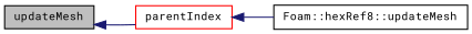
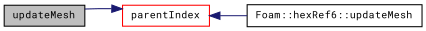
  digraph {
    fontname="Roboto Mono"
    rankdir=LR
    node [color=black fontname="Roboto Mono" fontsize=10 shape=record]
    edge [color=midnightblue dir=back fontname="Roboto Mono" fontsize=10 labelfontname=Helvetica labelfontsize=10 style=solid]
    n1 [fillcolor=grey75 fontcolor=black height=0.2 label=updateMesh style=filled width=0.4]
    n2 [color=red height=0.2 label=parentIndex width=0.4]
-   n3 [height=0.2 label="Foam::hexRef8::updateMesh" width=0.4]
-   n1 -> n2
+   n3 [height=0.2 label="Foam::hexRef6::updateMesh" width=0.4]
+   n2 -> n1
    n2 -> n3
  }
